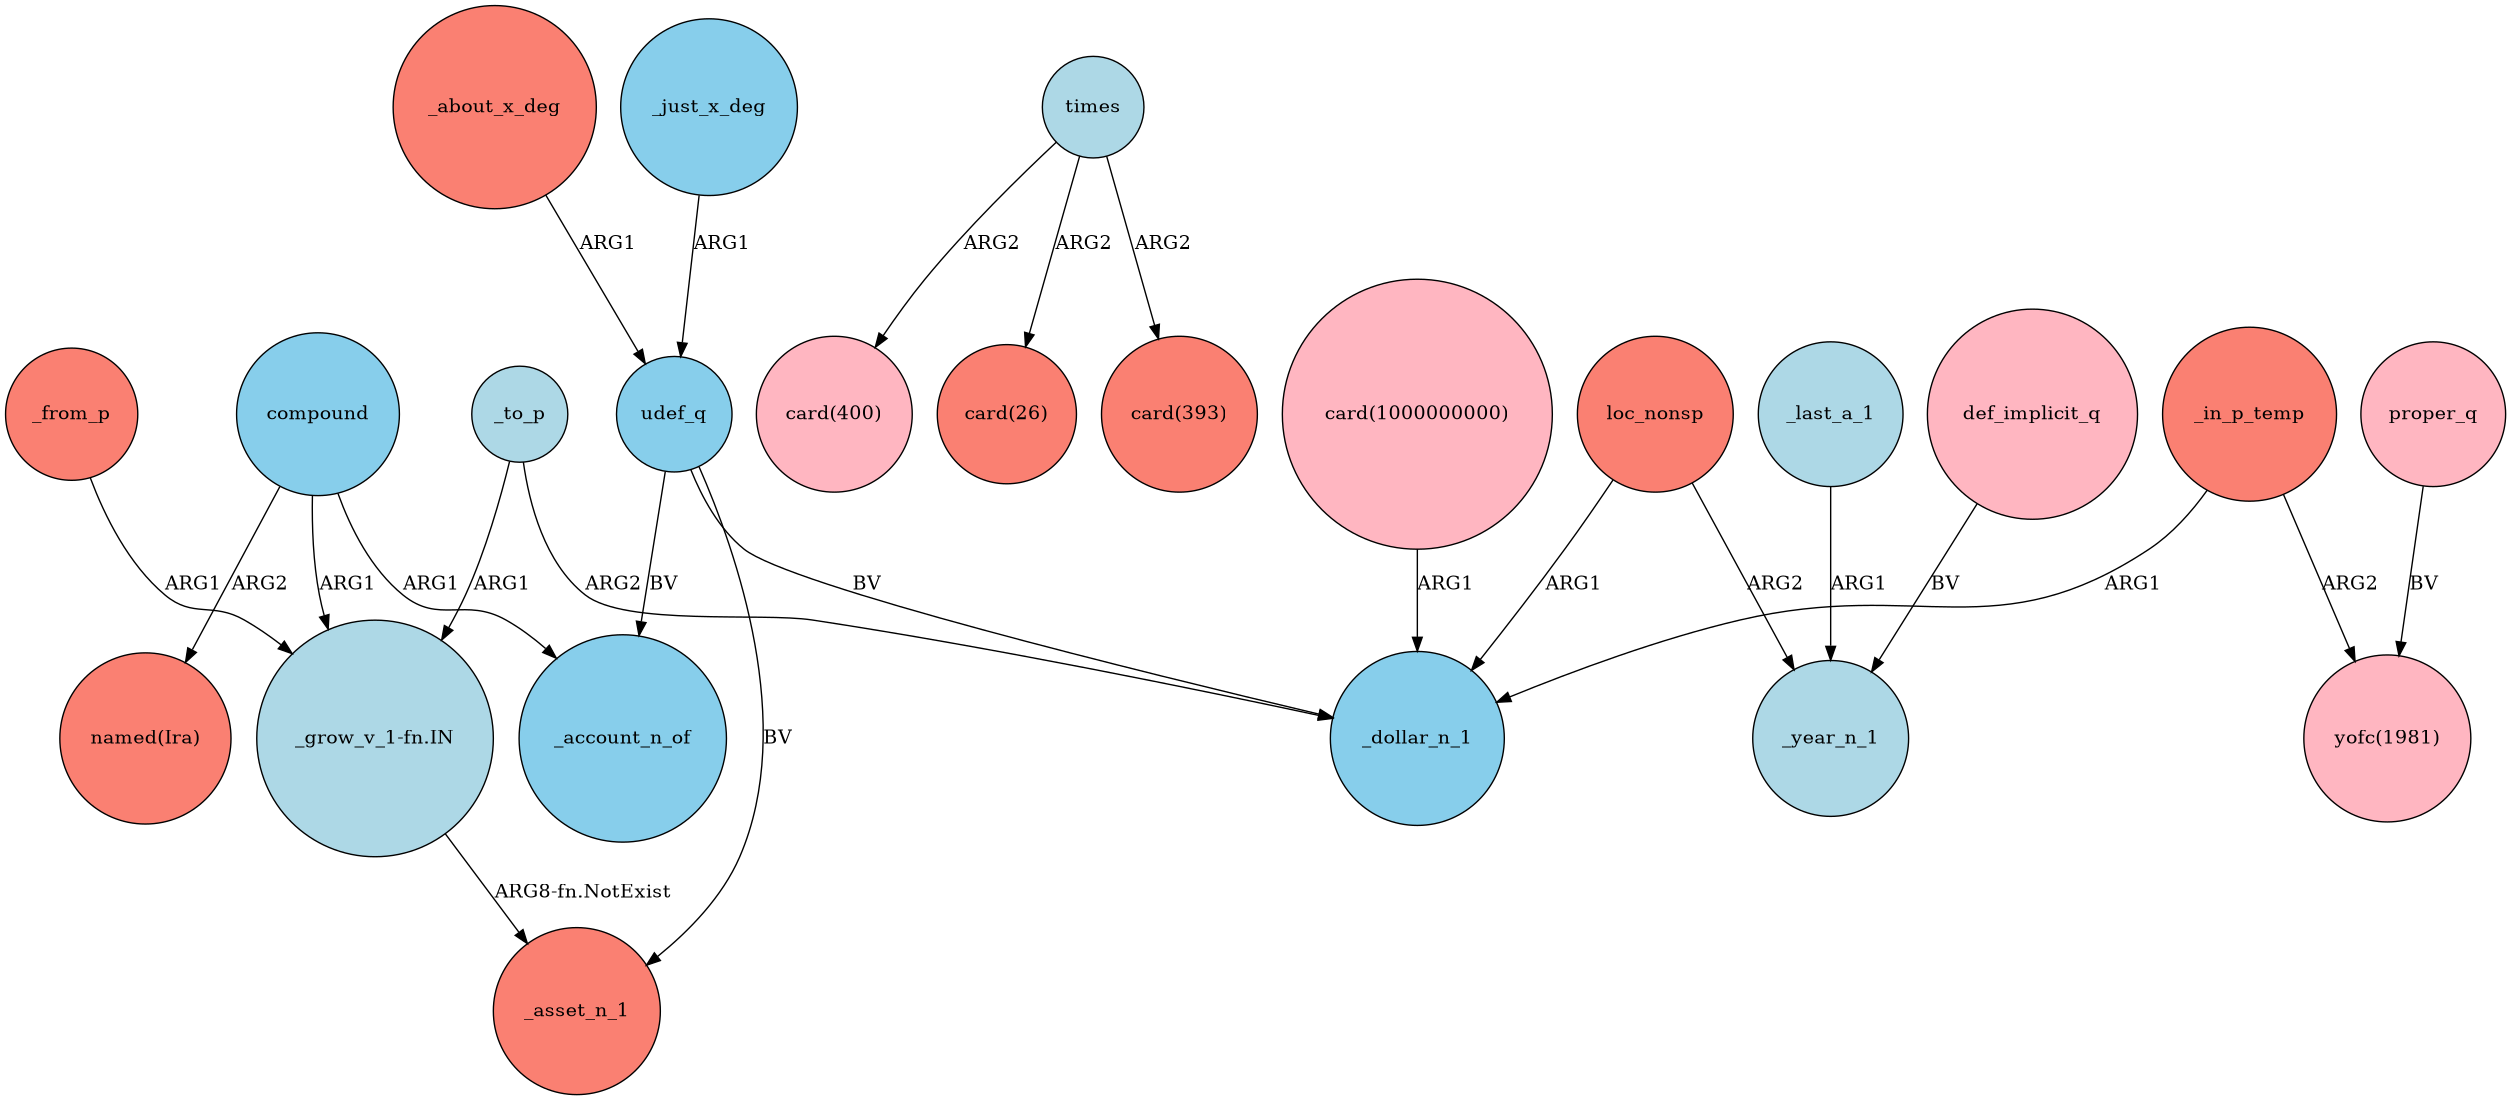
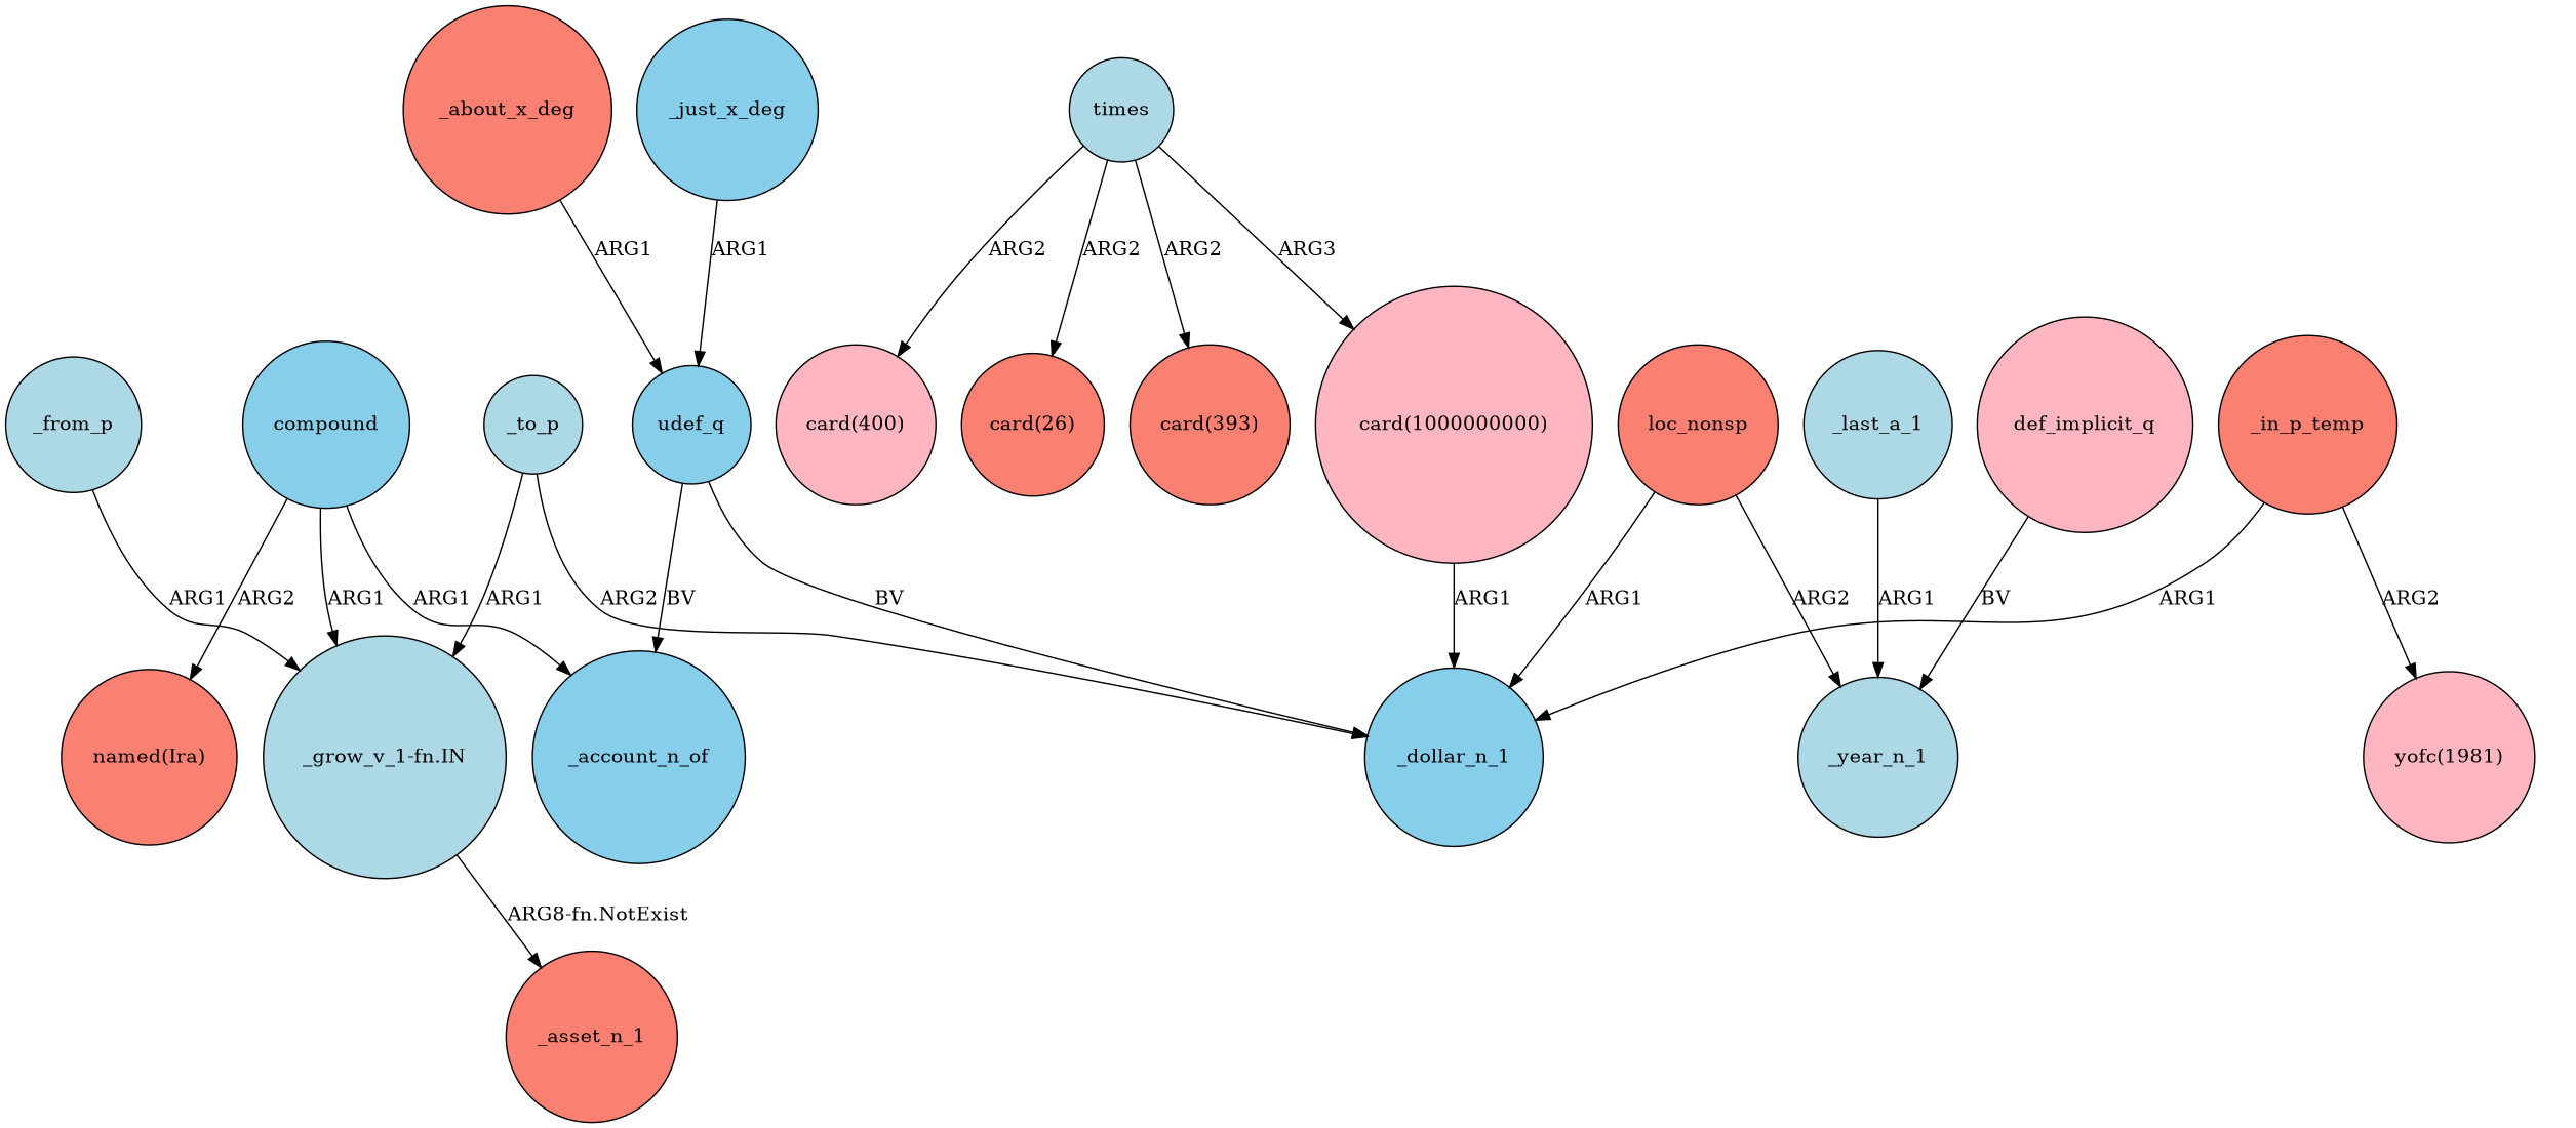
  digraph {
    node [fillcolor=salmon shape=circle style=filled]
    _just_x_deg [fillcolor=skyblue]
    udef_q [fillcolor=skyblue]
    _dollar_n_1 [fillcolor=skyblue]
    _asset_n_1
    _account_n_of [fillcolor=skyblue]
    _to_p [fillcolor=lightblue]
    "_grow_v_1-fn.IN" [fillcolor=lightblue]
    def_implicit_q [fillcolor=lightpink]
    _year_n_1 [fillcolor=lightblue]
-   proper_q [fillcolor=lightpink]
    "yofc(1981)" [fillcolor=lightpink]
    "named(Ira)"
    "card(400)" [fillcolor=lightpink]
    times [fillcolor=lightblue]
    "card(26)"
    "card(1000000000)" [fillcolor=lightpink]
    "card(393)"
    compound [fillcolor=skyblue]
    _about_x_deg
-   _from_p
+   _from_p [fillcolor=lightblue]
    loc_nonsp
    _last_a_1 [fillcolor=lightblue]
    _in_p_temp
    _just_x_deg -> udef_q [label=ARG1]
    udef_q -> _dollar_n_1 [label=BV]
-   udef_q -> _asset_n_1 [label=BV]
    udef_q -> _account_n_of [label=BV]
    _to_p -> _dollar_n_1 [label=ARG2]
    _to_p -> "_grow_v_1-fn.IN" [label=ARG1]
    "_grow_v_1-fn.IN" -> _asset_n_1 [label="ARG8-fn.NotExist"]
    def_implicit_q -> _year_n_1 [label=BV]
-   proper_q -> "yofc(1981)" [label=BV]
    times -> "card(400)" [label=ARG2]
    times -> "card(26)" [label=ARG2]
+   times -> "card(1000000000)" [label=ARG3]
    times -> "card(393)" [label=ARG2]
    "card(1000000000)" -> _dollar_n_1 [label=ARG1]
    compound -> _account_n_of [label=ARG1]
    compound -> "_grow_v_1-fn.IN" [label=ARG1]
    compound -> "named(Ira)" [label=ARG2]
    _about_x_deg -> udef_q [label=ARG1]
    _from_p -> "_grow_v_1-fn.IN" [label=ARG1]
    loc_nonsp -> _dollar_n_1 [label=ARG1]
    loc_nonsp -> _year_n_1 [label=ARG2]
    _last_a_1 -> _year_n_1 [label=ARG1]
    _in_p_temp -> _dollar_n_1 [label=ARG1]
    _in_p_temp -> "yofc(1981)" [label=ARG2]
  }
